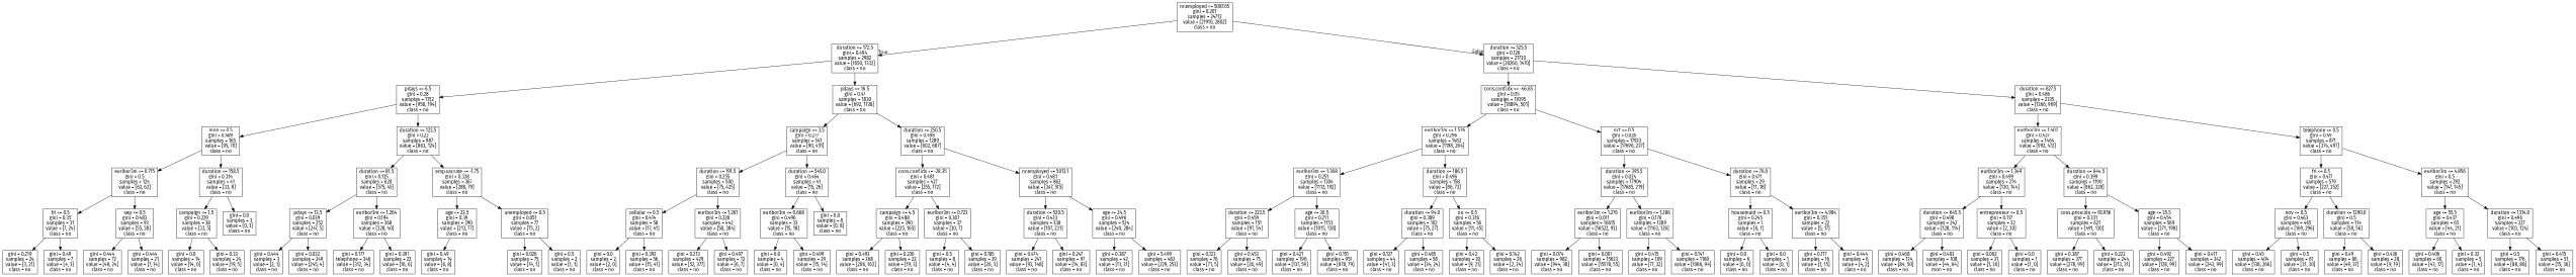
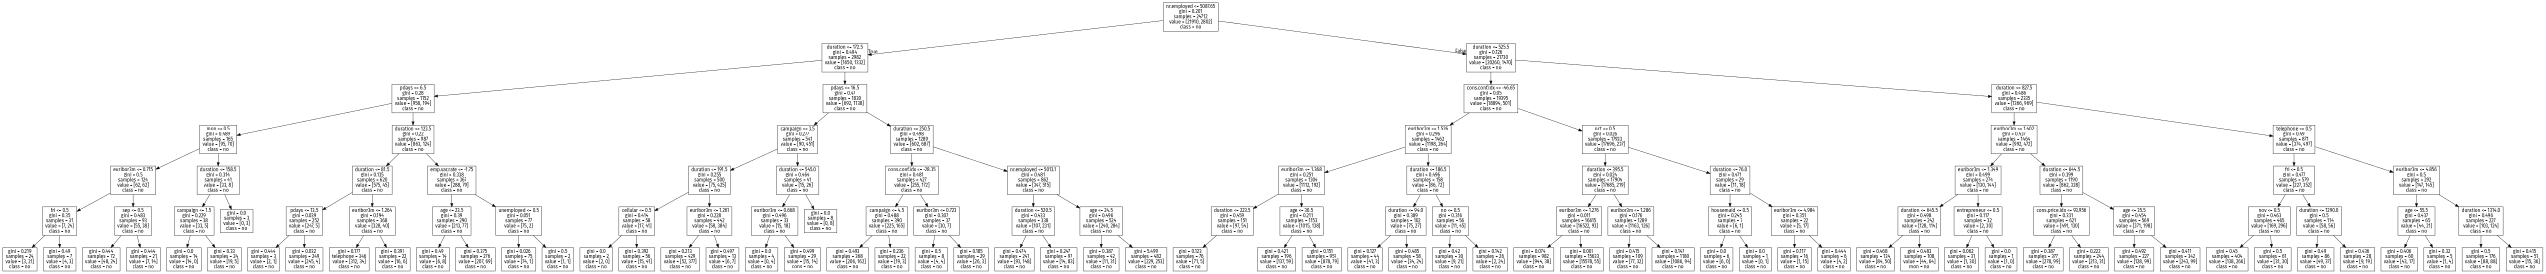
  digraph {
    fontname="Fira Sans"
    node [fontname="Fira Sans" shape=box]
    edge [fontname="Fira Sans"]
    n1 [label="nr.employed <= 5087.65\ngini = 0.201\nsamples = 24712\nvalue = [21910, 2802]\nclass = no"]
    n2 [label="duration <= 172.5\ngini = 0.494\nsamples = 2982\nvalue = [1650, 1332]\nclass = no"]
    n3 [label="duration <= 525.5\ngini = 0.126\nsamples = 21730\nvalue = [20260, 1470]\nclass = no"]
    n4 [label="pdays <= 6.5\ngini = 0.28\nsamples = 1152\nvalue = [958, 194]\nclass = no"]
    n5 [label="pdays <= 16.5\ngini = 0.47\nsamples = 1830\nvalue = [692, 1138]\nclass = no"]
    n6 [label="cons.conf.idx <= -46.65\ngini = 0.05\nsamples = 19395\nvalue = [18894, 501]\nclass = no"]
    n7 [label="duration <= 827.5\ngini = 0.486\nsamples = 2335\nvalue = [1366, 969]\nclass = no"]
    n8 [label="mon <= 0.5\ngini = 0.489\nsamples = 165\nvalue = [95, 70]\nclass = no"]
    n9 [label="duration <= 123.5\ngini = 0.22\nsamples = 987\nvalue = [863, 124]\nclass = no"]
    n10 [label="campaign <= 3.5\ngini = 0.277\nsamples = 541\nvalue = [90, 451]\nclass = no"]
    n11 [label="duration <= 250.5\ngini = 0.498\nsamples = 1289\nvalue = [602, 687]\nclass = no"]
    n12 [label="euribor3m <= 0.715\ngini = 0.5\nsamples = 124\nvalue = [62, 62]\nclass = no"]
    n13 [label="duration <= 158.5\ngini = 0.314\nsamples = 41\nvalue = [33, 8]\nclass = no"]
    n14 [label="duration <= 81.5\ngini = 0.135\nsamples = 620\nvalue = [575, 45]\nclass = no"]
    n15 [label="emp.var.rate <= -1.75\ngini = 0.338\nsamples = 367\nvalue = [288, 79]\nclass = no"]
    n16 [label="fri <= 0.5\ngini = 0.35\nsamples = 31\nvalue = [7, 24]\nclass = no"]
    n17 [label="sep <= 0.5\ngini = 0.483\nsamples = 93\nvalue = [55, 38]\nclass = no"]
    n18 [label="campaign <= 1.5\ngini = 0.229\nsamples = 38\nvalue = [33, 5]\nclass = no"]
    n19 [label="gini = 0.0\nsamples = 3\nvalue = [0, 3]\nclass = no"]
    n20 [label="gini = 0.219\nsamples = 24\nvalue = [3, 21]\nclass = no"]
    n21 [label="gini = 0.49\nsamples = 7\nvalue = [4, 3]\nclass = no"]
    n22 [label="gini = 0.444\nsamples = 72\nvalue = [48, 24]\nclass = no"]
    n23 [label="gini = 0.444\nsamples = 21\nvalue = [7, 14]\nclass = no"]
    n24 [label="gini = 0.0\nsamples = 14\nvalue = [14, 0]\nclass = no"]
    n25 [label="gini = 0.33\nsamples = 24\nvalue = [19, 5]\nclass = no"]
    n26 [label="pdays <= 13.5\ngini = 0.039\nsamples = 252\nvalue = [247, 5]\nclass = no"]
    n27 [label="euribor3m <= 1.264\ngini = 0.194\nsamples = 368\nvalue = [328, 40]\nclass = no"]
    n28 [label="age <= 23.5\ngini = 0.39\nsamples = 290\nvalue = [213, 77]\nclass = no"]
    n29 [label="unemployed <= 0.5\ngini = 0.051\nsamples = 77\nvalue = [75, 2]\nclass = no"]
    n30 [label="gini = 0.444\nsamples = 3\nvalue = [2, 1]\nclass = no"]
    n31 [label="gini = 0.032\nsamples = 249\nvalue = [245, 4]\nclass = no"]
    n32 [label="gini = 0.177\ntelephone = 346\nvalue = [312, 34]\nclass = no"]
    n33 [label="gini = 0.397\nsamples = 22\nvalue = [16, 6]\nclass = no"]
    n34 [label="gini = 0.49\nsamples = 14\nvalue = [6, 8]\nclass = no"]
+   n35 [label="gini = 0.375\nsamples = 276\nvalue = [207, 69]\nclass = no"]
    n36 [label="gini = 0.026\nsamples = 75\nvalue = [74, 1]\nclass = no"]
    n37 [label="gini = 0.5\nsamples = 2\nvalue = [1, 1]\nclass = no"]
    n38 [label="duration <= 191.5\ngini = 0.255\nsamples = 500\nvalue = [75, 425]\nclass = no"]
    n39 [label="duration <= 545.0\ngini = 0.464\nsamples = 41\nvalue = [15, 26]\nclass = no"]
    n40 [label="cons.conf.idx <= -28.35\ngini = 0.481\nsamples = 427\nvalue = [255, 172]\nclass = no"]
    n41 [label="nr.employed <= 5013.1\ngini = 0.481\nsamples = 862\nvalue = [347, 515]\nclass = no"]
    n42 [label="cellular <= 0.5\ngini = 0.414\nsamples = 58\nvalue = [17, 41]\nclass = no"]
    n43 [label="euribor3m <= 1.261\ngini = 0.228\nsamples = 442\nvalue = [58, 384]\nclass = no"]
    n44 [label="euribor3m <= 0.668\ngini = 0.496\nsamples = 33\nvalue = [15, 18]\nclass = no"]
    n45 [label="gini = 0.0\nsamples = 8\nvalue = [0, 8]\nclass = no"]
    n46 [label="gini = 0.0\nsamples = 2\nvalue = [2, 0]\nclass = no"]
    n47 [label="gini = 0.392\nsamples = 56\nvalue = [15, 41]\nclass = no"]
    n48 [label="gini = 0.213\nsamples = 429\nvalue = [52, 377]\nclass = no"]
    n49 [label="gini = 0.497\nsamples = 13\nvalue = [6, 7]\nclass = no"]
    n50 [label="gini = 0.0\nsamples = 4\nvalue = [0, 4]\nclass = no"]
-   n51 [label="gini = 0.499\nsamples = 29\nvalue = [15, 14]\nclass = no"]
+   n51 [label="gini = 0.499\nsamples = 29\nvalue = [15, 14]\ncons = no"]
    n52 [label="campaign <= 4.5\ngini = 0.488\nsamples = 390\nvalue = [225, 165]\nclass = no"]
    n53 [label="euribor3m <= 0.723\ngini = 0.307\nsamples = 37\nvalue = [30, 7]\nclass = no"]
    n54 [label="duration <= 520.5\ngini = 0.433\nsamples = 338\nvalue = [107, 231]\nclass = no"]
    n55 [label="age <= 24.5\ngini = 0.496\nsamples = 524\nvalue = [240, 284]\nclass = no"]
    n56 [label="gini = 0.493\nsamples = 368\nvalue = [206, 162]\nclass = no"]
    n57 [label="gini = 0.236\nsamples = 22\nvalue = [19, 3]\nclass = no"]
    n58 [label="gini = 0.5\nsamples = 8\nvalue = [4, 4]\nclass = no"]
    n59 [label="gini = 0.185\nsamples = 29\nvalue = [26, 3]\nclass = no"]
    n60 [label="gini = 0.474\nsamples = 241\nvalue = [93, 148]\nclass = no"]
    n61 [label="gini = 0.247\nsamples = 97\nvalue = [14, 83]\nclass = no"]
    n62 [label="gini = 0.387\nsamples = 42\nvalue = [11, 31]\nclass = no"]
    n63 [label="gini = 5.499\nsamples = 482\nvalue = [229, 253]\nclass = no"]
    n64 [label="euribor3m <= 1.526\ngini = 0.296\nsamples = 1462\nvalue = [1198, 264]\nclass = no"]
    n65 [label="oct <= 0.5\ngini = 0.026\nsamples = 17933\nvalue = [17696, 237]\nclass = no"]
    n66 [label="euribor3m <= 1.402\ngini = 0.437\nsamples = 1464\nvalue = [992, 472]\nclass = no"]
    n67 [label="telephone <= 0.5\ngini = 0.49\nsamples = 871\nvalue = [374, 497]\nclass = no"]
    n68 [label="euribor3m <= 1.368\ngini = 0.251\nsamples = 1304\nvalue = [1112, 192]\nclass = no"]
    n69 [label="duration <= 186.5\ngini = 0.496\nsamples = 158\nvalue = [86, 72]\nclass = no"]
    n70 [label="duration <= 395.5\ngini = 0.024\nsamples = 17904\nvalue = [17685, 219]\nclass = no"]
    n71 [label="duration <= 76.0\ngini = 0.471\nsamples = 29\nvalue = [11, 18]\nclass = no"]
    n72 [label="duration <= 223.5\ngini = 0.459\nsamples = 151\nvalue = [97, 54]\nclass = no"]
    n73 [label="age <= 30.5\ngini = 0.211\nsamples = 1153\nvalue = [1015, 138]\nclass = no"]
    n74 [label="duration <= 94.0\ngini = 0.389\nsamples = 102\nvalue = [75, 27]\nclass = no"]
    n75 [label="no <= 0.5\ngini = 0.316\nsamples = 56\nvalue = [11, 45]\nclass = no"]
    n76 [label="gini = 0.123\nsamples = 76\nvalue = [71, 5]\nclass = no"]
-   n77 [label="gini = 0.453\nsamples = 75\nvalue = [26, 49]\nclass = no"]
    n78 [label="gini = 0.421\nsamples = 196\nvalue = [137, 59]\nclass = no"]
    n79 [label="gini = 0.151\nsamples = 957\nvalue = [878, 79]\nclass = no"]
    n80 [label="gini = 0.127\nsamples = 44\nvalue = [41, 3]\nclass = no"]
    n81 [label="gini = 0.485\nsamples = 58\nvalue = [34, 24]\nclass = no"]
    n82 [label="gini = 0.42\nsamples = 30\nvalue = [9, 21]\nclass = no"]
    n83 [label="gini = 0.142\nsamples = 26\nvalue = [2, 24]\nclass = no"]
    n84 [label="euribor3m <= 1.276\ngini = 0.011\nsamples = 16615\nvalue = [16522, 93]\nclass = no"]
    n85 [label="euribor3m <= 1.286\ngini = 0.176\nsamples = 1289\nvalue = [1163, 126]\nclass = no"]
    n86 [label="housemaid <= 0.5\ngini = 0.245\nsamples = 7\nvalue = [6, 1]\nclass = no"]
    n87 [label="euribor3m <= 4.984\ngini = 0.351\nsamples = 22\nvalue = [5, 17]\nclass = no"]
    n88 [label="gini = 0.074\nsamples = 982\nvalue = [944, 38]\nclass = no"]
    n89 [label="gini = 0.007\nsamples = 15633\nvalue = [15578, 55]\nclass = no"]
    n90 [label="gini = 0.415\nsamples = 109\nvalue = [77, 32]\nclass = no"]
    n91 [label="gini = 0.147\nsamples = 1180\nvalue = [1086, 94]\nclass = no"]
    n92 [label="gini = 0.0\nsamples = 6\nvalue = [6, 0]\nclass = no"]
    n93 [label="gini = 0.0\nsamples = 1\nvalue = [0, 1]\nclass = no"]
    n94 [label="gini = 0.117\nsamples = 16\nvalue = [1, 15]\nclass = no"]
    n95 [label="gini = 0.444\nsamples = 6\nvalue = [4, 2]\nclass = no"]
    n96 [label="euribor3m <= 1.349\ngini = 0.499\nsamples = 274\nvalue = [130, 144]\nclass = no"]
    n97 [label="duration <= 644.5\ngini = 0.399\nsamples = 1190\nvalue = [862, 328]\nclass = no"]
    n98 [label="fri <= 0.5\ngini = 0.477\nsamples = 579\nvalue = [227, 352]\nclass = no"]
    n99 [label="euribor3m <= 4.856\ngini = 0.5\nsamples = 292\nvalue = [147, 145]\nclass = no"]
    n100 [label="duration <= 645.5\ngini = 0.498\nsamples = 242\nvalue = [128, 114]\nclass = no"]
    n101 [label="entrepreneur <= 0.5\ngini = 0.117\nsamples = 32\nvalue = [2, 30]\nclass = no"]
    n102 [label="cons.price.idx <= 93.956\ngini = 0.331\nsamples = 621\nvalue = [491, 130]\nclass = no"]
    n103 [label="age <= 35.5\ngini = 0.454\nsamples = 569\nvalue = [371, 198]\nclass = no"]
    n104 [label="gini = 0.468\nsamples = 134\nvalue = [84, 50]\nclass = no"]
    n105 [label="gini = 0.483\nsamples = 108\nvalue = [44, 64]\nmon = no"]
    n106 [label="gini = 0.062\nsamples = 31\nvalue = [1, 30]\nclass = no"]
    n107 [label="gini = 0.0\nsamples = 1\nvalue = [1, 0]\nclass = no"]
    n108 [label="gini = 0.387\nsamples = 377\nvalue = [278, 99]\nclass = no"]
    n109 [label="gini = 0.222\nsamples = 244\nvalue = [213, 31]\nclass = no"]
    n110 [label="gini = 0.492\nsamples = 227\nvalue = [128, 99]\nclass = no"]
    n111 [label="gini = 0.411\nsamples = 342\nvalue = [243, 99]\nclass = no"]
    n112 [label="nov <= 0.5\ngini = 0.463\nsamples = 465\nvalue = [169, 296]\nclass = no"]
    n113 [label="duration <= 1290.0\ngini = 0.5\nsamples = 114\nvalue = [58, 56]\nclass = no"]
    n114 [label="age <= 55.5\ngini = 0.437\nsamples = 65\nvalue = [44, 21]\nclass = no"]
    n115 [label="duration <= 1314.0\ngini = 0.496\nsamples = 227\nvalue = [103, 124]\nclass = no"]
    n116 [label="gini = 0.45\nsamples = 404\nvalue = [138, 266]\nclass = no"]
    n117 [label="gini = 0.5\nsamples = 61\nvalue = [31, 30]\nclass = no"]
    n118 [label="gini = 0.49\nsamples = 86\nvalue = [49, 37]\nclass = no"]
    n119 [label="gini = 0.436\nsamples = 28\nvalue = [9, 19]\nclass = no"]
    n120 [label="gini = 0.406\nsamples = 60\nvalue = [43, 17]\nclass = no"]
    n121 [label="gini = 0.32\nsamples = 5\nvalue = [1, 4]\nclass = no"]
    n122 [label="gini = 0.5\nsamples = 176\nvalue = [88, 88]\nclass = no"]
    n123 [label="gini = 0.415\nsamples = 51\nvalue = [15, 36]\nclass = no"]
    n1 -> n2 [headlabel=True labelangle=45 labeldistance=2.5]
    n1 -> n3 [headlabel=False labelangle=-45 labeldistance=2.5]
    n2 -> n4
    n2 -> n5
    n3 -> n6
    n3 -> n7
    n4 -> n8
    n4 -> n9
    n5 -> n10
    n5 -> n11
    n6 -> n64
    n6 -> n65
    n7 -> n66
    n7 -> n67
    n8 -> n12
    n8 -> n13
    n9 -> n14
    n9 -> n15
    n10 -> n38
    n10 -> n39
    n11 -> n40
    n11 -> n41
    n12 -> n16
    n12 -> n17
    n13 -> n18
    n13 -> n19
    n14 -> n26
    n14 -> n27
    n15 -> n28
    n15 -> n29
    n16 -> n20
    n16 -> n21
    n17 -> n22
    n17 -> n23
    n18 -> n24
    n18 -> n25
    n26 -> n30
    n26 -> n31
    n27 -> n32
    n27 -> n33
    n28 -> n34
+   n28 -> n35
    n29 -> n36
    n29 -> n37
    n38 -> n42
    n38 -> n43
    n39 -> n44
    n39 -> n45
    n40 -> n52
    n40 -> n53
    n41 -> n54
    n41 -> n55
    n42 -> n46
    n42 -> n47
    n43 -> n48
    n43 -> n49
    n44 -> n50
    n44 -> n51
    n52 -> n56
    n52 -> n57
    n53 -> n58
    n53 -> n59
    n54 -> n60
    n54 -> n61
    n55 -> n62
    n55 -> n63
    n64 -> n68
    n64 -> n69
    n65 -> n70
    n65 -> n71
    n66 -> n96
    n66 -> n97
    n67 -> n98
    n67 -> n99
    n68 -> n72
    n68 -> n73
    n69 -> n74
    n69 -> n75
    n70 -> n84
    n70 -> n85
    n71 -> n86
    n71 -> n87
    n72 -> n76
-   n72 -> n77
    n73 -> n78
    n73 -> n79
    n74 -> n80
    n74 -> n81
    n75 -> n82
    n75 -> n83
    n84 -> n88
    n84 -> n89
    n85 -> n90
    n85 -> n91
    n86 -> n92
    n86 -> n93
    n87 -> n94
    n87 -> n95
    n96 -> n100
    n96 -> n101
    n97 -> n102
    n97 -> n103
    n98 -> n112
    n98 -> n113
    n99 -> n114
    n99 -> n115
    n100 -> n104
    n100 -> n105
    n101 -> n106
    n101 -> n107
    n102 -> n108
    n102 -> n109
    n103 -> n110
    n103 -> n111
    n112 -> n116
    n112 -> n117
    n113 -> n118
    n113 -> n119
    n114 -> n120
    n114 -> n121
    n115 -> n122
    n115 -> n123
  }
